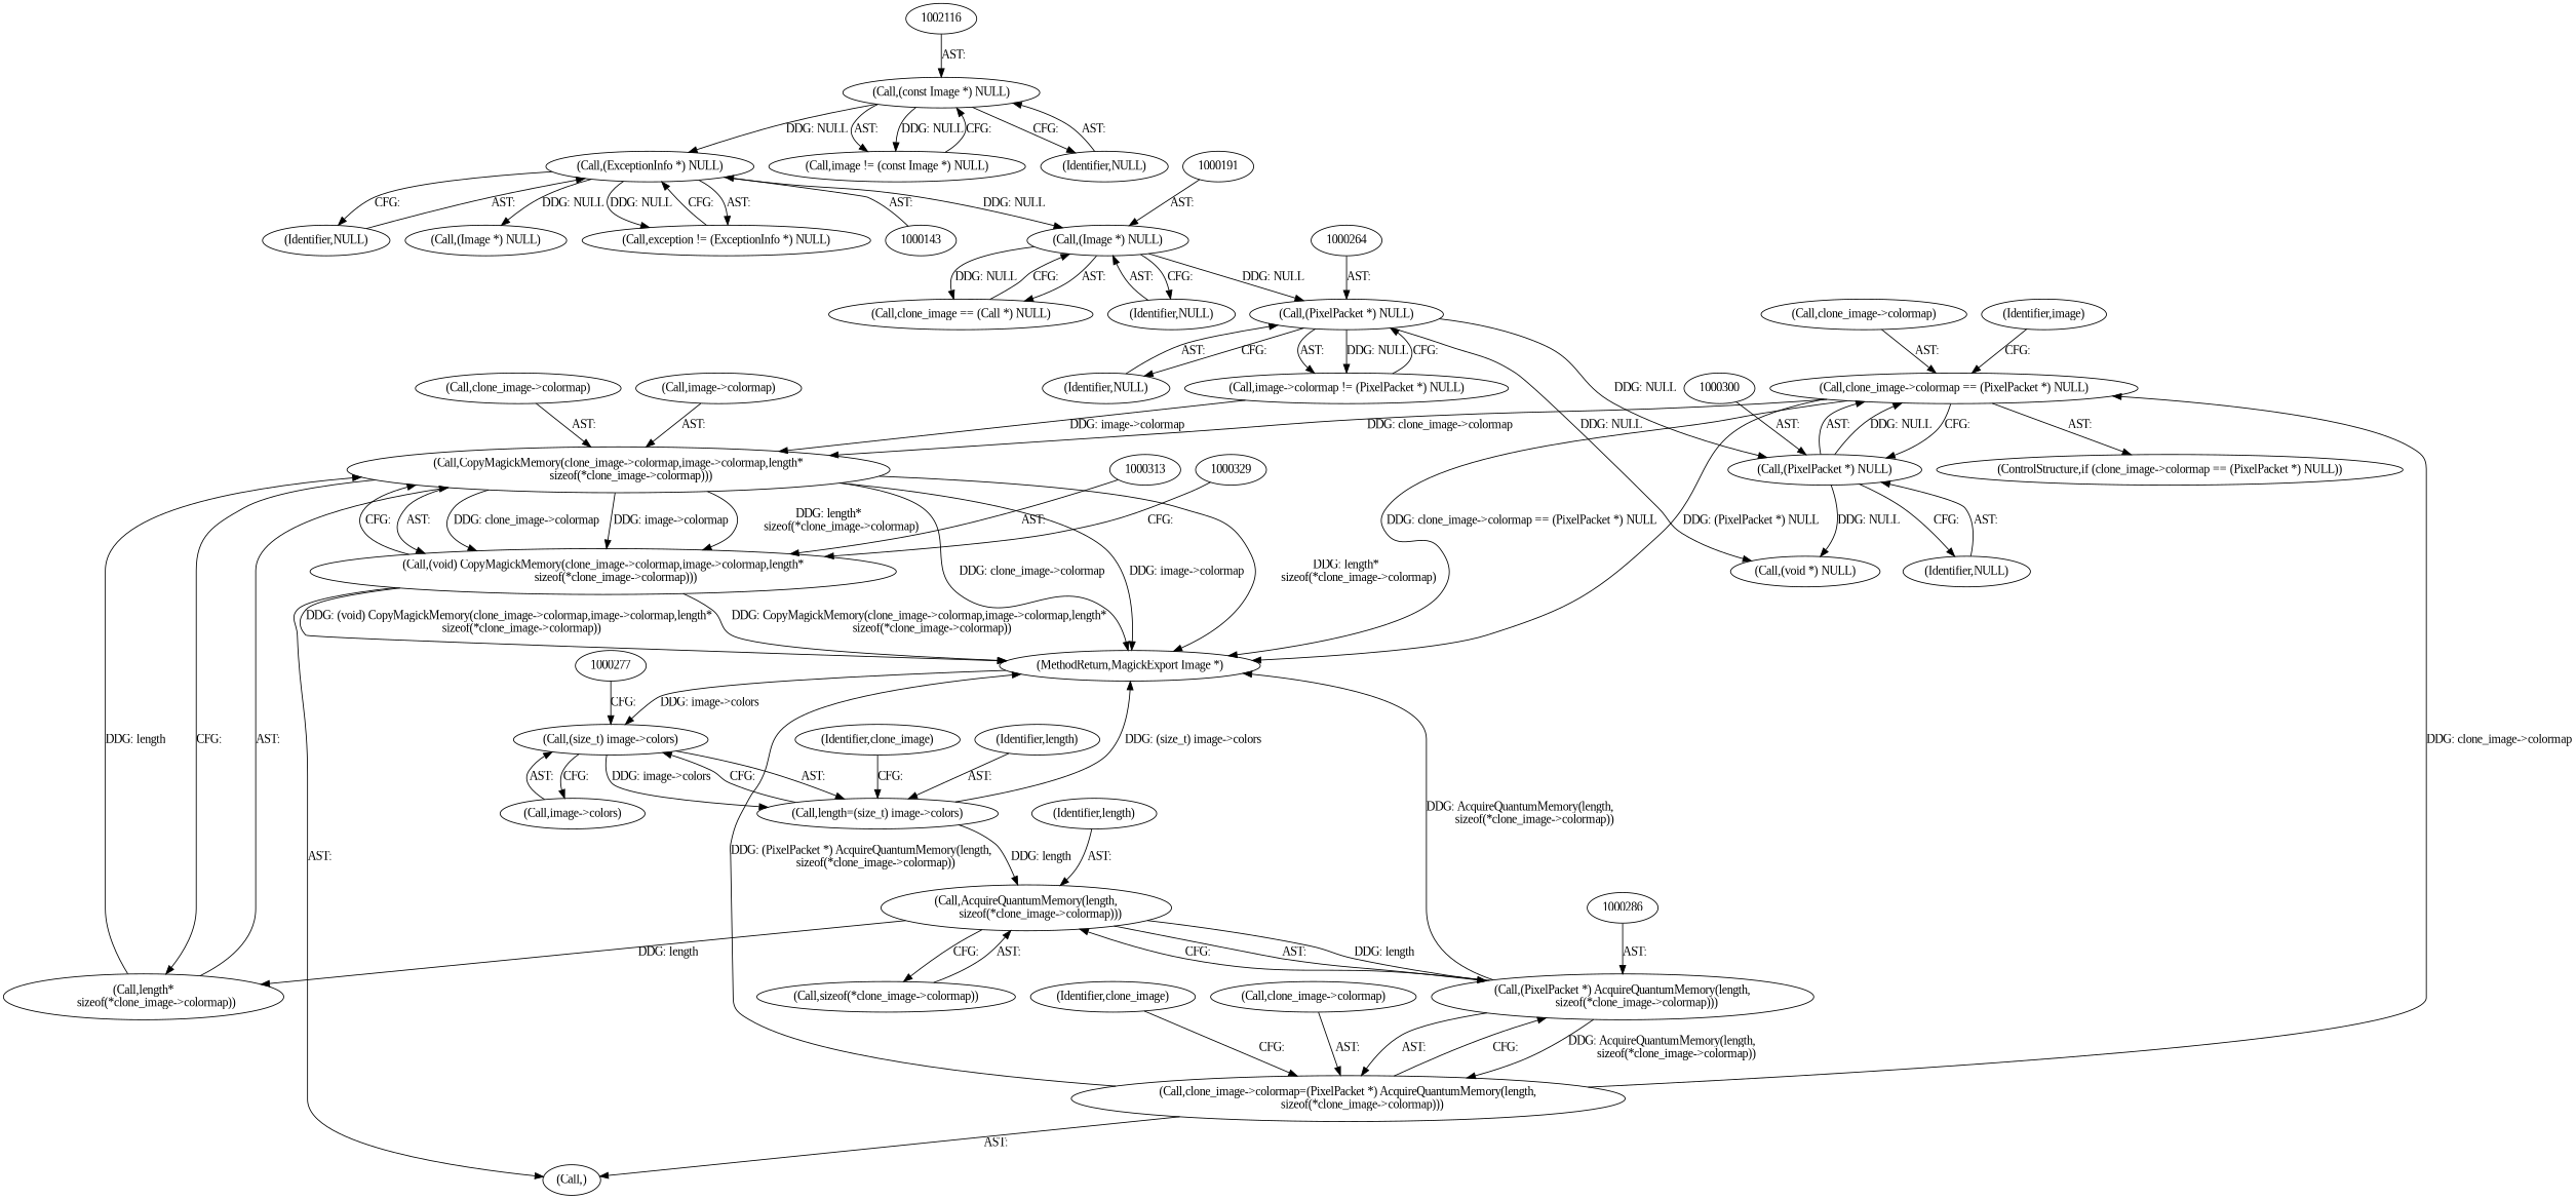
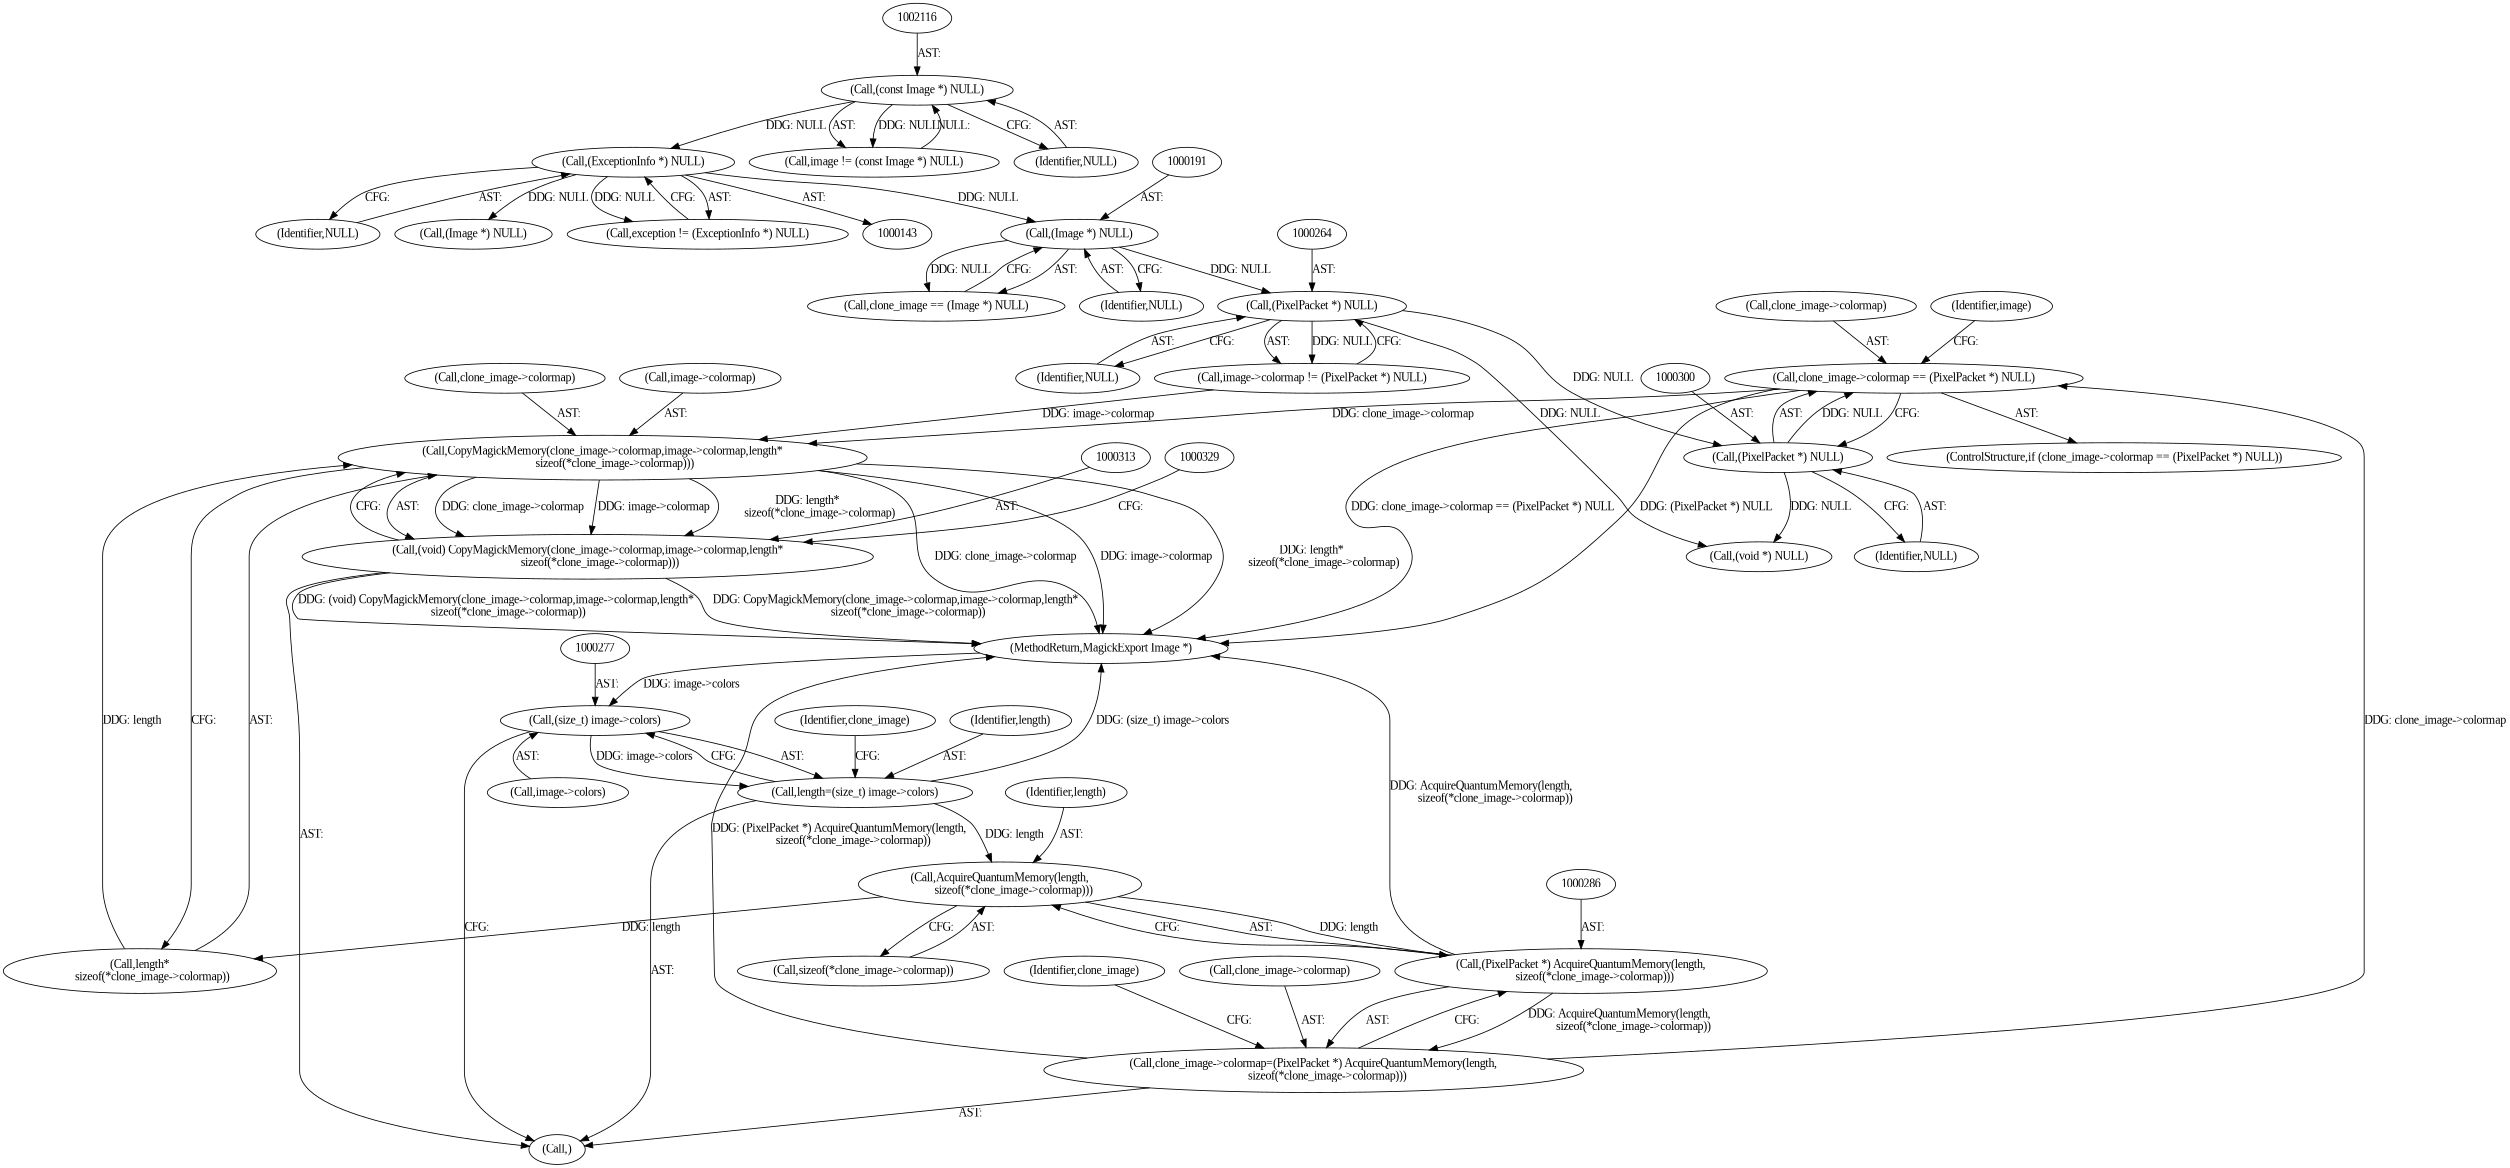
  digraph {
    fontname="Liberation Serif"
    node [fontname="Liberation Serif"]
    edge [fontname="Liberation Serif"]
    n1 [label="(Call,clone_image->colormap == (PixelPacket *) NULL)"]
    n2 [label="(Call,(PixelPacket *) NULL)"]
    n3 [label="(Call,CopyMagickMemory(clone_image->colormap,image->colormap,length*\n        sizeof(*clone_image->colormap)))"]
    n4 [label="(ControlStructure,if (clone_image->colormap == (PixelPacket *) NULL))"]
    n5 [label="(MethodReturn,MagickExport Image *)"]
    n6 [label="(Call,(void *) NULL)"]
    n7 [label="(Identifier,NULL)"]
    n8 [label="(Call,length*\n        sizeof(*clone_image->colormap))"]
    n9 [label="(Call,(void) CopyMagickMemory(clone_image->colormap,image->colormap,length*\n        sizeof(*clone_image->colormap)))"]
    n10 [label="(Call,(size_t) image->colors)"]
    n11 [label="(Call,clone_image->colormap=(PixelPacket *) AcquireQuantumMemory(length,\n         sizeof(*clone_image->colormap)))"]
    n12 [label="(Call,(PixelPacket *) AcquireQuantumMemory(length,\n         sizeof(*clone_image->colormap)))"]
    n13 [label="(Call,)"]
    n14 [label="(Call,AcquireQuantumMemory(length,\n         sizeof(*clone_image->colormap)))"]
    n15 [label="(Call,sizeof(*clone_image->colormap))"]
    n16 [label="(Call,length=(size_t) image->colors)"]
    n17 [label="(Call,image->colors)"]
    n18 [label="(Call,(PixelPacket *) NULL)"]
    n19 [label="(Identifier,NULL)"]
    n20 [label="(Call,image->colormap != (PixelPacket *) NULL)"]
    n21 [label="(Call,(Image *) NULL)"]
-   n22 [label="(Call,clone_image == (Call *) NULL)"]
+   n22 [label="(Call,clone_image == (Image *) NULL)"]
    n23 [label="(Identifier,NULL)"]
    n24 [label="(Call,(ExceptionInfo *) NULL)"]
    n25 [label="(Identifier,NULL)"]
    n26 [label="(Call,(Image *) NULL)"]
    n27 [label="(Call,exception != (ExceptionInfo *) NULL)"]
    n28 [label="(Call,(const Image *) NULL)"]
    n29 [label="(Call,image != (const Image *) NULL)"]
    n30 [label="(Identifier,NULL)"]
    n31 [label="(Identifier,clone_image)"]
    n32 [label="(Call,clone_image->colormap)"]
    n33 [label="(Identifier,clone_image)"]
    n34 [label="(Identifier,length)"]
    n35 [label="(Call,clone_image->colormap)"]
    n36 [label="(Call,clone_image->colormap)"]
    n37 [label="(Identifier,image)"]
    n38 [label="(Identifier,length)"]
    n39 [label="(Call,image->colormap)"]
    1000313
    1000286
    1000277
    1000300
    1000264
    1000191
    1000143
    n47 [label=1002116]
    1000329
    n1 -> n2 [label="CFG: "]
    n1 -> n3 [label="DDG: clone_image->colormap"]
    n1 -> n4 [label="AST: "]
    n1 -> n5 [label="DDG: (PixelPacket *) NULL"]
    n1 -> n5 [label="DDG: clone_image->colormap == (PixelPacket *) NULL"]
    n2 -> n1 [label="AST: "]
    n2 -> n1 [label="DDG: NULL"]
    n2 -> n6 [label="DDG: NULL"]
    n2 -> n7 [label="CFG: "]
    n3 -> n5 [label="DDG: clone_image->colormap"]
    n3 -> n5 [label="DDG: image->colormap"]
    n3 -> n5 [label="DDG: length*\n        sizeof(*clone_image->colormap)"]
    n3 -> n8 [label="CFG: "]
    n3 -> n9 [label="AST: "]
    n3 -> n9 [label="DDG: clone_image->colormap"]
    n3 -> n9 [label="DDG: image->colormap"]
    n3 -> n9 [label="DDG: length*\n        sizeof(*clone_image->colormap)"]
    n5 -> n10 [label="DDG: image->colors"]
    n7 -> n2 [label="AST: "]
    n8 -> n3 [label="AST: "]
    n8 -> n3 [label="DDG: length"]
    n9 -> n3 [label="CFG: "]
    n9 -> n5 [label="DDG: (void) CopyMagickMemory(clone_image->colormap,image->colormap,length*\n        sizeof(*clone_image->colormap))"]
    n9 -> n5 [label="DDG: CopyMagickMemory(clone_image->colormap,image->colormap,length*\n        sizeof(*clone_image->colormap))"]
    n9 -> n13 [label="AST: "]
    n10 -> n16 [label="AST: "]
    n10 -> n16 [label="DDG: image->colors"]
-   n10 -> n17 [label="CFG: "]
+   n10 -> n13 [label="CFG: "]
    n11 -> n1 [label="DDG: clone_image->colormap"]
    n11 -> n5 [label="DDG: (PixelPacket *) AcquireQuantumMemory(length,\n         sizeof(*clone_image->colormap))"]
    n11 -> n12 [label="CFG: "]
    n11 -> n13 [label="AST: "]
    n12 -> n5 [label="DDG: AcquireQuantumMemory(length,\n         sizeof(*clone_image->colormap))"]
    n12 -> n11 [label="AST: "]
    n12 -> n11 [label="DDG: AcquireQuantumMemory(length,\n         sizeof(*clone_image->colormap))"]
    n12 -> n14 [label="CFG: "]
    n14 -> n8 [label="DDG: length"]
    n14 -> n12 [label="AST: "]
    n14 -> n12 [label="DDG: length"]
    n14 -> n15 [label="CFG: "]
    n15 -> n14 [label="AST: "]
    n16 -> n5 [label="DDG: (size_t) image->colors"]
    n16 -> n10 [label="CFG: "]
+   n16 -> n13 [label="AST: "]
    n16 -> n14 [label="DDG: length"]
    n17 -> n10 [label="AST: "]
    n18 -> n2 [label="DDG: NULL"]
    n18 -> n6 [label="DDG: NULL"]
    n18 -> n19 [label="CFG: "]
    n18 -> n20 [label="AST: "]
    n18 -> n20 [label="DDG: NULL"]
    n19 -> n18 [label="AST: "]
    n20 -> n3 [label="DDG: image->colormap"]
    n20 -> n18 [label="CFG: "]
    n21 -> n18 [label="DDG: NULL"]
    n21 -> n22 [label="AST: "]
    n21 -> n22 [label="DDG: NULL"]
    n21 -> n23 [label="CFG: "]
    n22 -> n21 [label="CFG: "]
    n23 -> n21 [label="AST: "]
    n24 -> n21 [label="DDG: NULL"]
    n24 -> n25 [label="CFG: "]
    n24 -> n26 [label="DDG: NULL"]
    n24 -> n27 [label="AST: "]
    n24 -> n27 [label="DDG: NULL"]
    n25 -> n24 [label="AST: "]
    n27 -> n24 [label="CFG: "]
    n28 -> n24 [label="DDG: NULL"]
    n28 -> n29 [label="AST: "]
    n28 -> n29 [label="DDG: NULL"]
    n28 -> n30 [label="CFG: "]
-   n29 -> n28 [label="CFG: "]
+   n29 -> n28 [label="NULL: "]
    n30 -> n28 [label="AST: "]
    n31 -> n11 [label="CFG: "]
    n32 -> n11 [label="AST: "]
    n33 -> n16 [label="CFG: "]
    n34 -> n14 [label="AST: "]
    n35 -> n1 [label="AST: "]
    n36 -> n3 [label="AST: "]
    n37 -> n1 [label="CFG: "]
    n38 -> n16 [label="AST: "]
    n39 -> n3 [label="AST: "]
    1000313 -> n9 [label="AST: "]
    1000286 -> n12 [label="AST: "]
-   1000277 -> n10 [label="CFG: "]
+   1000277 -> n10 [label="AST: "]
    1000300 -> n2 [label="AST: "]
    1000264 -> n18 [label="AST: "]
    1000191 -> n21 [label="AST: "]
-   1000143 -> n24 [label="AST: "]
+   n24 -> 1000143 [label="AST: "]
    n47 -> n28 [label="AST: "]
    1000329 -> n9 [label="CFG: "]
  }
